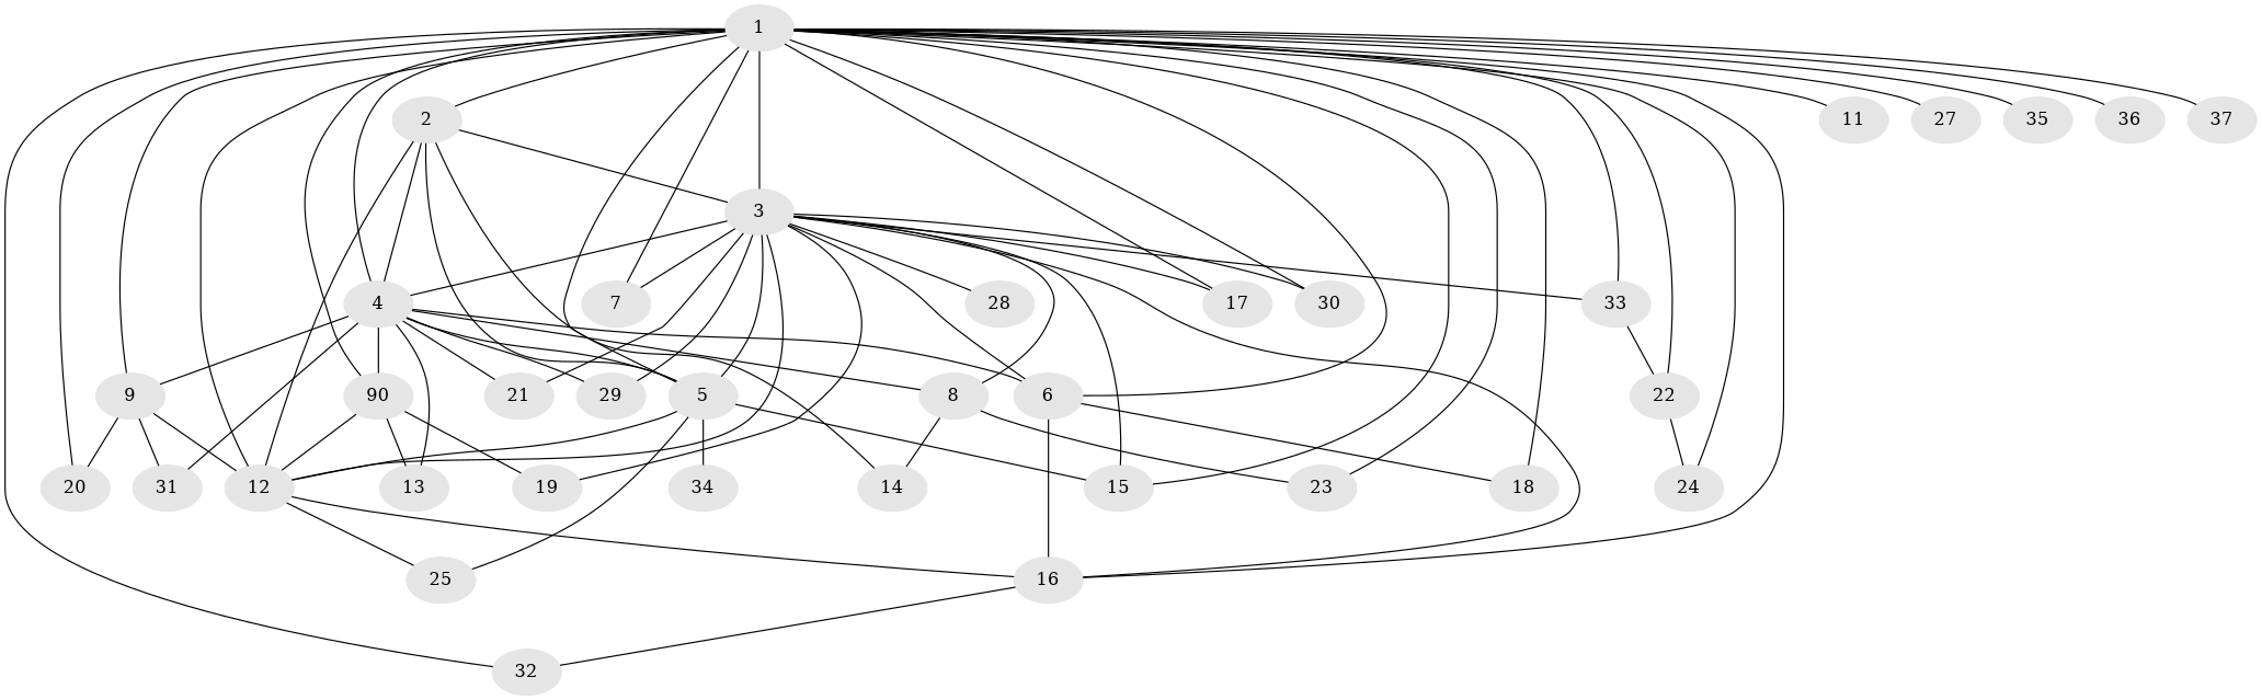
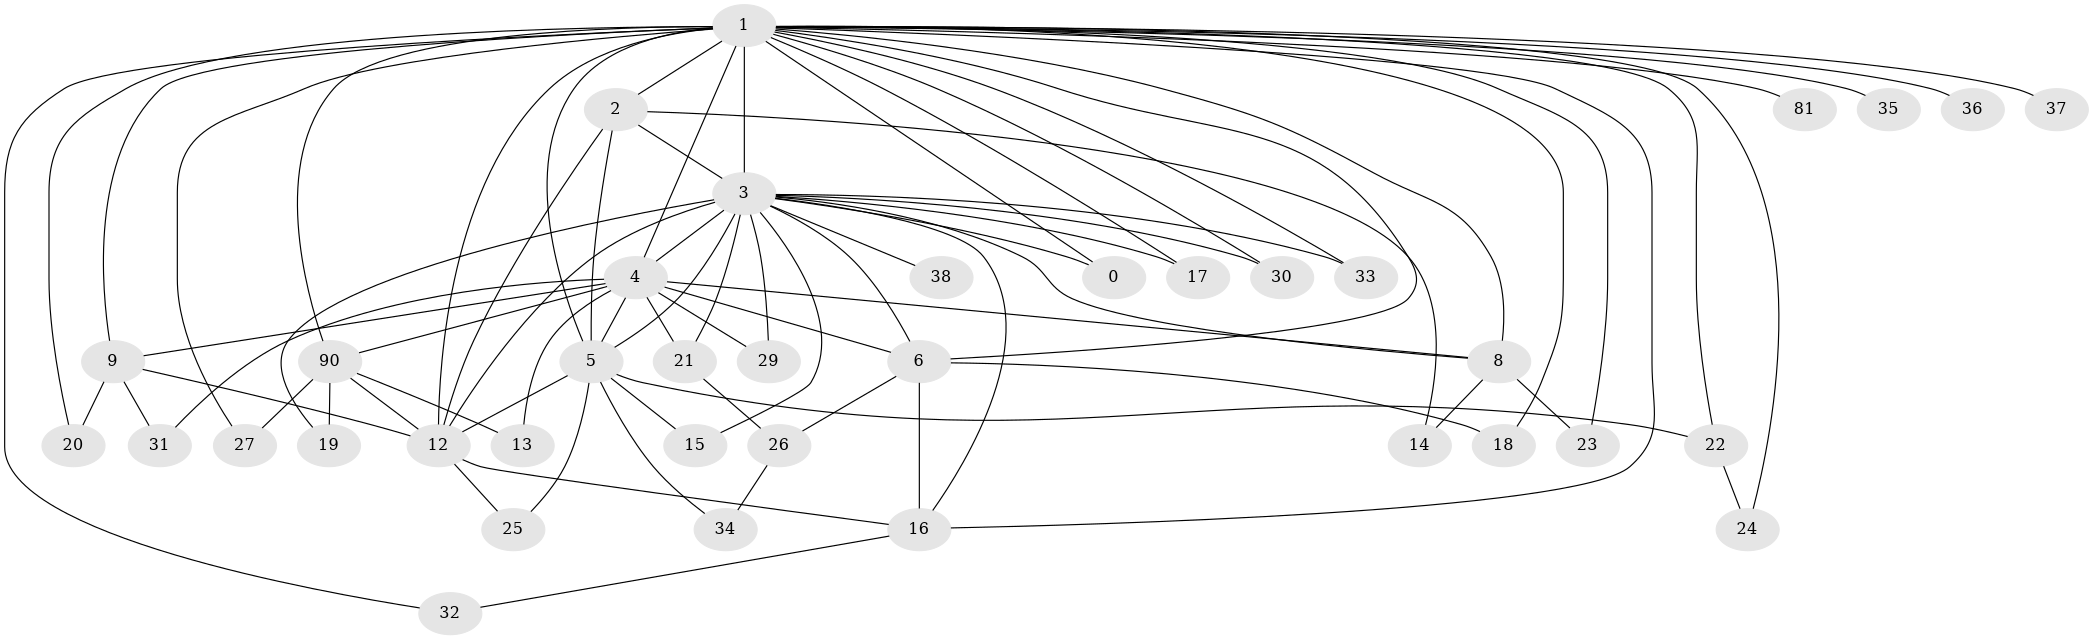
  graph {
    node [color=gray90 style=filled]
    edge [weight=1.0]
    1
    2
    3
    4
    5
    6
-   7
+   7 [label=0]
    9
    n9 [label=90]
-   11
+   11 [label=81]
    12
    15
    16
    17
    18
    20
    22
    23
    24
    27
    30
    32
    33
    35
    36
    37
    14
    8
    19
    21
-   28
+   28 [label=38]
    29
    13
    31
    25
    34
+   26
    1 -- 2 [weight=8.0]
    1 -- 3 [weight=9.0]
    1 -- 4 [weight=6.0]
    1 -- 5 [weight=6.0]
    1 -- 6 [weight=3.0]
    1 -- 7
    1 -- 9
    1 -- n9 [weight=2.0]
    1 -- 11
    1 -- 12 [weight=3.0]
-   1 -- 15
+   1 -- 8
    1 -- 16
    1 -- 17 [weight=2.0]
    1 -- 18 [weight=4.0]
    1 -- 20
    1 -- 22
    1 -- 23
    1 -- 24
    1 -- 27
    1 -- 30
    1 -- 32
    1 -- 33
    1 -- 35 [weight=2.0]
    1 -- 36 [weight=2.0]
    1 -- 37 [weight=2.0]
    2 -- 3 [weight=4.0]
-   2 -- 4 [weight=3.0]
    2 -- 5 [weight=3.0]
    2 -- 12 [weight=7.0]
    2 -- 14
    3 -- 4 [weight=2.0]
    3 -- 5 [weight=2.0]
    3 -- 6 [weight=2.0]
    3 -- 7
    3 -- 12
    3 -- 15
    3 -- 16
    3 -- 17 [weight=2.0]
    3 -- 30
    3 -- 33
    3 -- 8
    3 -- 19
    3 -- 21
    3 -- 28
    3 -- 29
    4 -- 5
    4 -- 6
    4 -- 9
    4 -- n9
    4 -- 8
    4 -- 21
    4 -- 29
    4 -- 13
    4 -- 31
    5 -- 12
    5 -- 15
-   33 -- 22
+   5 -- 22
    5 -- 25
    5 -- 34
    6 -- 16
    6 -- 18
+   6 -- 26
    9 -- 12
    9 -- 20
    9 -- 31
    n9 -- 12
+   n9 -- 27
    n9 -- 19
    n9 -- 13
    12 -- 16
    12 -- 25
    16 -- 32
    22 -- 24
    8 -- 23
    8 -- 14
+   21 -- 26
+   26 -- 34
  }
